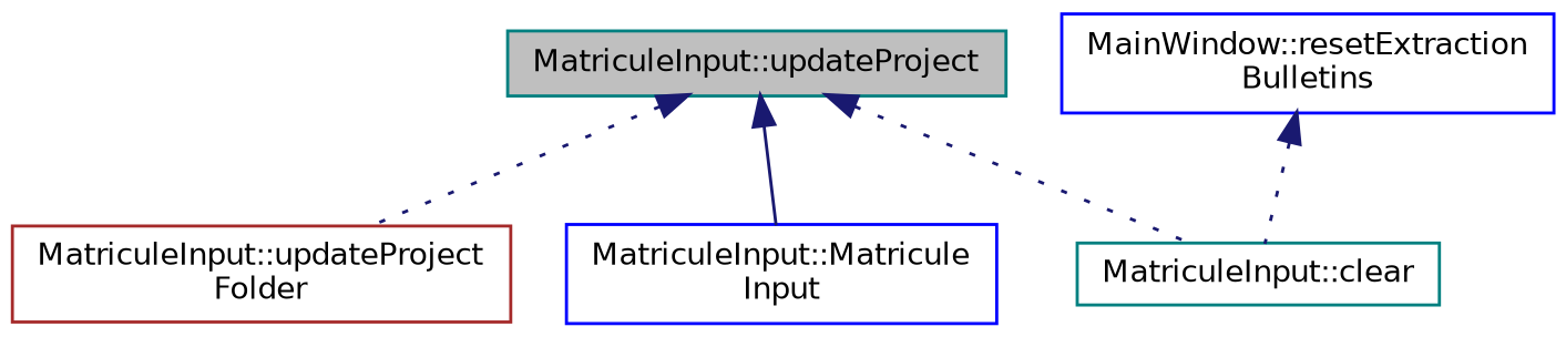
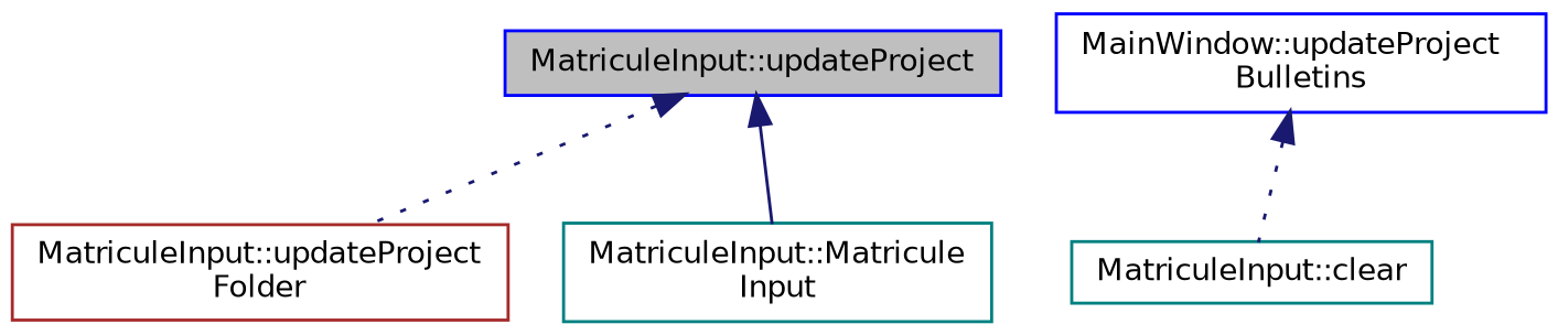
  digraph {
    rankdir=TB
    node [color=teal fillcolor=white fontname=Helvetica fontsize=10 shape=record style=filled]
    edge [color=midnightblue dir=back fontname=Helvetica fontsize=10 labelfontname=Helvetica labelfontsize=10 style=dotted]
-   n1 [fillcolor=grey75 fontcolor=black height=0.2 label="MatriculeInput::updateProject" width=0.4]
+   n1 [color=blue fillcolor=grey75 fontcolor=black height=0.2 label="MatriculeInput::updateProject" width=0.4]
    n2 [color=brown height=0.2 label="MatriculeInput::updateProject\lFolder" width=0.4]
    n3 [height=0.2 label="MatriculeInput::clear" width=0.4]
-   n4 [color=blue height=0.2 label="MatriculeInput::Matricule\lInput" width=0.4]
-   n5 [color=blue height=0.2 label="MainWindow::resetExtraction\lBulletins" width=0.4]
+   n4 [height=0.2 label="MatriculeInput::Matricule\lInput" width=0.4]
+   n5 [color=blue height=0.2 label="MainWindow::updateProject\lBulletins" width=0.4]
    n1 -> n2
-   n1 -> n3
    n1 -> n4 [style=solid]
    n5 -> n3
  }
